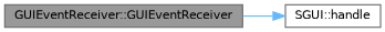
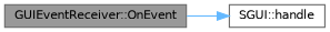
  digraph {
    rankdir=LR
    node [fontname=Helvetica fontsize=10 shape=box style=filled]
-   n1 [color=gray40 fillcolor=grey60 fontcolor=black height=0.2 label="GUIEventReceiver::GUIEventReceiver" width=0.4]
+   n1 [color=gray40 fillcolor=grey60 fontcolor=black height=0.2 label="GUIEventReceiver::OnEvent" width=0.4]
    n2 [color=grey40 fillcolor=white height=0.2 label="SGUI::handle" width=0.4]
    n1 -> n2 [color=steelblue1 fontname=Helvetica fontsize=10 labelfontname=Helvetica labelfontsize=10 style=solid]
  }
